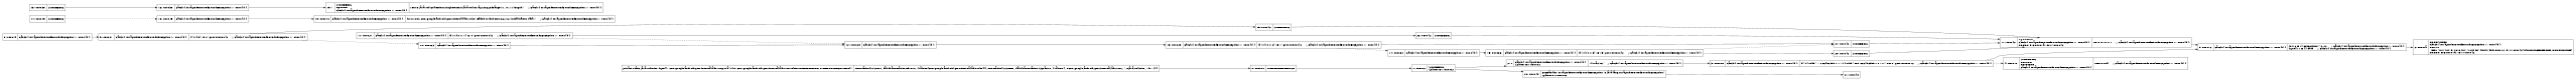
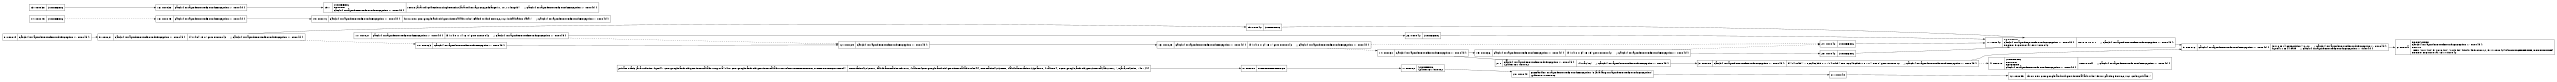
  digraph {
    rankdir=LR
    node [shape=record]
    n1 [label="{0\:\ 0x0000|MTH_ENTER_BLOCK\l}"]
    n2 [label="{1\:\ 0x0002|SYNTHETIC\lSplitter:B:1:0x0002\l}"]
    n3 [label="{2\:\ ?|Catch:\{ ArrayIndexOutOfBoundsException \-\> 0x004d \}\lSplitter:B:1:0x0002\l|r4.zzac(16)     \/\/ Catch:\{ ArrayIndexOutOfBoundsException \-\> 0x004d \}\l}"]
    n4 [label="{20\:\ 0x004d|ExcHandler: ArrayIndexOutOfBoundsException (e java.lang.ArrayIndexOutOfBoundsException)\lSplitter:B:1:0x0002\l}"]
    n5 [label="{3\:\ 0x000e|Catch:\{ ArrayIndexOutOfBoundsException \-\> 0x004d \}\l|if ((r4.zzkb() \> 826496599 ? 1 : (r4.zzkb() == 826496599 ? 0 : \-1)) == 0) goto L_0x0012     \/\/ Catch:\{ ArrayIndexOutOfBoundsException \-\> 0x004d \}\l}"]
    n6 [label="{21\:\ 0x004e}"]
    n7 [label="{4\:\ 0x0010|SYNTHETIC\lRETURN\lORIG_END\lCatch:\{ ArrayIndexOutOfBoundsException \-\> 0x004d \}\l|return null     \/\/ Catch:\{ ArrayIndexOutOfBoundsException \-\> 0x004d \}\l}"]
    n8 [label="{5\:\ 0x0012|Catch:\{ ArrayIndexOutOfBoundsException \-\> 0x004d \}\l|int r0 = r4.getPosition() + 20     \/\/ Catch:\{ ArrayIndexOutOfBoundsException \-\> 0x004d \}\lbyte[] r1 = r4.data     \/\/ Catch:\{ ArrayIndexOutOfBoundsException \-\> 0x004d \}\l}"]
    n9 [label="{6\:\ 0x001a|LOOP_START\lCatch:\{ ArrayIndexOutOfBoundsException \-\> 0x004d \}\lPHI: r0 \l  PHI: (r0v7 int) = (r0v6 int), (r0v9 int) binds: [B:5:0x0012, B:17:0x0042] A[DONT_GENERATE, DONT_INLINE]\lLOOP:0: B:6:0x001a\-\>B:17:0x0042\l}"]
    n10 [label="{8\:\ 0x001f|Catch:\{ ArrayIndexOutOfBoundsException \-\> 0x004d \}\l}"]
    n11 [label="{9\:\ 0x0021|Catch:\{ ArrayIndexOutOfBoundsException \-\> 0x004d \}\l|if (r1[r0] != 0) goto L_0x0042     \/\/ Catch:\{ ArrayIndexOutOfBoundsException \-\> 0x004d \}\l}"]
    n12 [label="{24\:\ 0x0045|SYNTHETIC\l}"]
    n13 [label="{18\:\ 0x0045|Catch:\{ ArrayIndexOutOfBoundsException \-\> 0x004d \}\l}"]
    n14 [label="{10\:\ 0x0023|Catch:\{ ArrayIndexOutOfBoundsException \-\> 0x004d \}\l}"]
    n15 [label="{25\:\ 0x0042|SYNTHETIC\l}"]
    n16 [label="{12\:\ 0x0029|Catch:\{ ArrayIndexOutOfBoundsException \-\> 0x004d \}\l}"]
    n17 [label="{17\:\ 0x0042|LOOP_END\lCatch:\{ ArrayIndexOutOfBoundsException \-\> 0x004d \}\lLOOP:0: B:6:0x001a\-\>B:17:0x0042\l|int r0 = r0 + 1     \/\/ Catch:\{ ArrayIndexOutOfBoundsException \-\> 0x004d \}\l}"]
    n18 [label="{11\:\ 0x0027|Catch:\{ ArrayIndexOutOfBoundsException \-\> 0x004d \}\l|if (r1[r0 + 1] != 0) goto L_0x0042     \/\/ Catch:\{ ArrayIndexOutOfBoundsException \-\> 0x004d \}\l}"]
    n19 [label="{26\:\ 0x0042|SYNTHETIC\l}"]
    n20 [label="{13\:\ 0x002e|Catch:\{ ArrayIndexOutOfBoundsException \-\> 0x004d \}\l|if (r1[r0 + 2] != 1) goto L_0x0042     \/\/ Catch:\{ ArrayIndexOutOfBoundsException \-\> 0x004d \}\l}"]
    n21 [label="{14\:\ 0x0030|Catch:\{ ArrayIndexOutOfBoundsException \-\> 0x004d \}\l}"]
    n22 [label="{27\:\ 0x0042|SYNTHETIC\l}"]
    n23 [label="{15\:\ 0x0036|Catch:\{ ArrayIndexOutOfBoundsException \-\> 0x004d \}\l|if (r1[r0 + 3] != 15) goto L_0x0042     \/\/ Catch:\{ ArrayIndexOutOfBoundsException \-\> 0x004d \}\l}"]
    n24 [label="{28\:\ 0x0042|SYNTHETIC\l}"]
    n25 [label="{23\:\ 0x0038|SYNTHETIC\l}"]
    n26 [label="{16\:\ 0x0038|Catch:\{ ArrayIndexOutOfBoundsException \-\> 0x004d \}\l}"]
    n27 [label="{29\:\ ?|SYNTHETIC\lRETURN\lCatch:\{ ArrayIndexOutOfBoundsException \-\> 0x004d \}\l|return java.util.Collections.singletonList(java.util.Arrays.copyOfRange(r1, r0, r1.length))     \/\/ Catch:\{ ArrayIndexOutOfBoundsException \-\> 0x004d \}\l}"]
    n28 [label="{19\:\ 0x004c|Catch:\{ ArrayIndexOutOfBoundsException \-\> 0x004d \}\l|throw new com.google.android.gms.internal.ads.zzlm(\"Failed to find FourCC VC1 initialization data\")     \/\/ Catch:\{ ArrayIndexOutOfBoundsException \-\> 0x004d \}\l}"]
+   n29 [label="{22\:\ 0x0055|throw new com.google.android.gms.internal.ads.zzlm(\"Error parsing FourCC VC1 codec private\")\l}"]
    n30 [label="{private static java.util.List\<byte[]\> com.google.android.gms.internal.ads.zzog.zza((r4v0 com.google.android.gms.internal.ads.zzst A[IMMUTABLE_TYPE, METHOD_ARGUMENT]))  | Annotation[SYSTEM, dalvik.annotation.Throws, \{value=[com.google.android.gms.internal.ads.zzlm]\}], Annotation[SYSTEM, dalvik.annotation.Signature, \{value=[(, Lcom\/google\/android\/gms\/internal\/ads\/zzst;, ), Ljava\/util\/List, \<[B\>;]\}]\l}"]
    n1 -> n2
-   n2 -> n3
+   n21 -> n3
    n2 -> n4
    n3 -> n5
    n4 -> n6
    n5 -> n7 [style=dashed]
    n5 -> n8
+   n6 -> n29
    n8 -> n9
    n10 -> n11
    n11 -> n14 [style=dashed]
    n11 -> n15
    n12 -> n13 [style=dashed]
    n13 -> n28
    n14 -> n16
    n15 -> n17
    n16 -> n20
    n17 -> n8
    n18 -> n16 [style=dashed]
    n18 -> n19
    n19 -> n17
    n20 -> n21 [style=dashed]
-   n20 -> n22
+   n20 -> n22 [style=dashed]
    n21 -> n23
    n22 -> n17
    n23 -> n22 [style=dashed]
    n23 -> n24
    n24 -> n17
    n25 -> n26
    n26 -> n27
    n30 -> n1
  }
